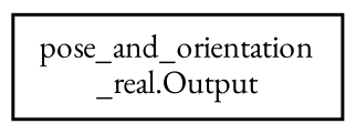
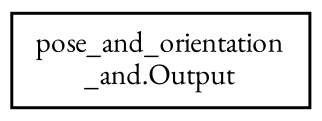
  digraph {
    rankdir=LR
    fontname="EB Garamond"
-   n1 [color=black fillcolor=white fontname="EB Garamond" fontsize=10 height=0.2 label="pose_and_orientation\l_real.Output" shape=record style=filled width=0.4]
+   n1 [color=black fillcolor=white fontname="EB Garamond" fontsize=10 height=0.2 label="pose_and_orientation\l_and.Output" shape=record style=filled width=0.4]
  }
